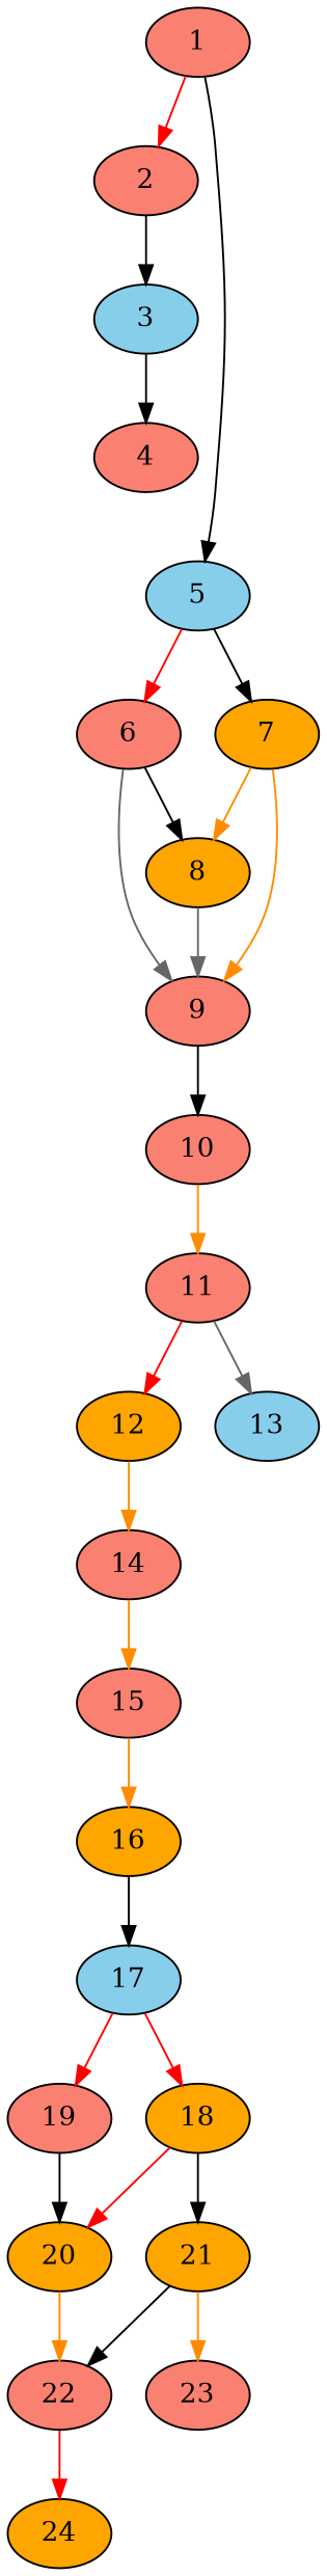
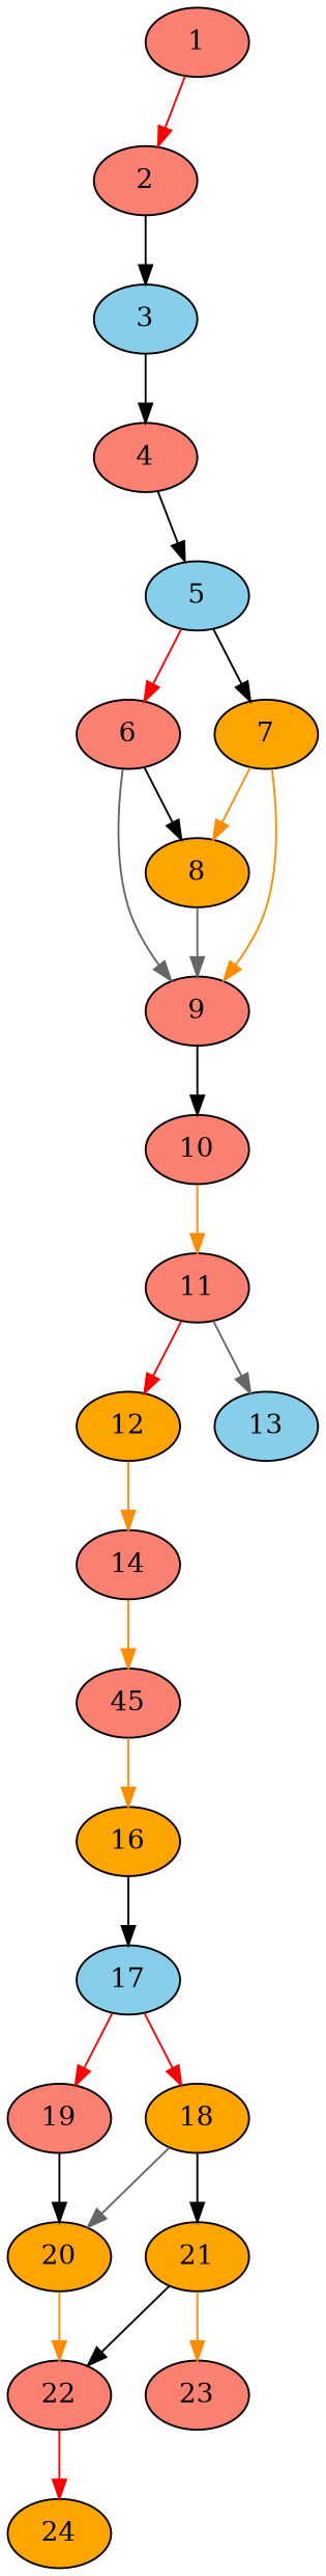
  digraph {
    node [alpha=0.08 fillcolor=salmon style=filled]
    edge [color=black]
    1 [alpha=0.15 expect_size=9594880]
    2 [alpha=0.02 expect_size=20443136]
    3 [alpha=0.17 expect_size=14424064 fillcolor=skyblue]
    4 [alpha=0.05 expect_size=9569280]
    5 [alpha=0.15 expect_size=6421504 fillcolor=skyblue]
    6 [alpha=0.04 expect_size=7992320]
    7 [expect_size=31879168 fillcolor=orange]
    8 [alpha=0.11 expect_size=36822016 fillcolor=orange]
    9 [alpha=0.01 expect_size=49998848]
    10 [alpha=0.13 expect_size=36611072]
    11 [alpha=0.13 expect_size=25108480]
    12 [expect_size=12484608 fillcolor=orange]
    13 [alpha=0.09 expect_size=16963584 fillcolor=skyblue]
    14 [alpha=0.17 expect_size=11013120]
-   15 [alpha=0.11 expect_size=22394880]
+   15 [alpha=0.11 expect_size=22394880 label=45]
    16 [alpha=0.14 expect_size=10140672 fillcolor=orange]
    17 [expect_size=19467264 fillcolor=skyblue]
    18 [alpha=0.14 expect_size=37869568 fillcolor=orange]
    19 [expect_size=17394688]
    20 [alpha=0.00 expect_size=19097600 fillcolor=orange]
    21 [alpha=0.14 expect_size=48830464 fillcolor=orange]
    22 [alpha=0.15 expect_size=33254400]
    23 [alpha=0.19 expect_size=52169728]
    24 [alpha=0.06 expect_size=26667008 fillcolor=orange]
    1 -> 2 [color=red]
    2 -> 3
    3 -> 4
-   1 -> 5
+   4 -> 5
    5 -> 6 [color=red]
    5 -> 7
    6 -> 8
    6 -> 9 [color=gray40]
    7 -> 8 [color=darkorange]
    7 -> 9 [color=darkorange]
    8 -> 9 [color=gray40]
    9 -> 10
    10 -> 11 [color=darkorange]
    11 -> 12 [color=red]
    11 -> 13 [color=gray40]
    12 -> 14 [color=darkorange]
    14 -> 15 [color=darkorange]
    15 -> 16 [color=darkorange]
    16 -> 17
    17 -> 18 [color=red]
    17 -> 19 [color=red]
-   18 -> 20 [color=red]
+   18 -> 20 [color=gray40]
    18 -> 21
    19 -> 20
    20 -> 22 [color=darkorange]
    21 -> 22
    21 -> 23 [color=darkorange]
    22 -> 24 [color=red]
  }
